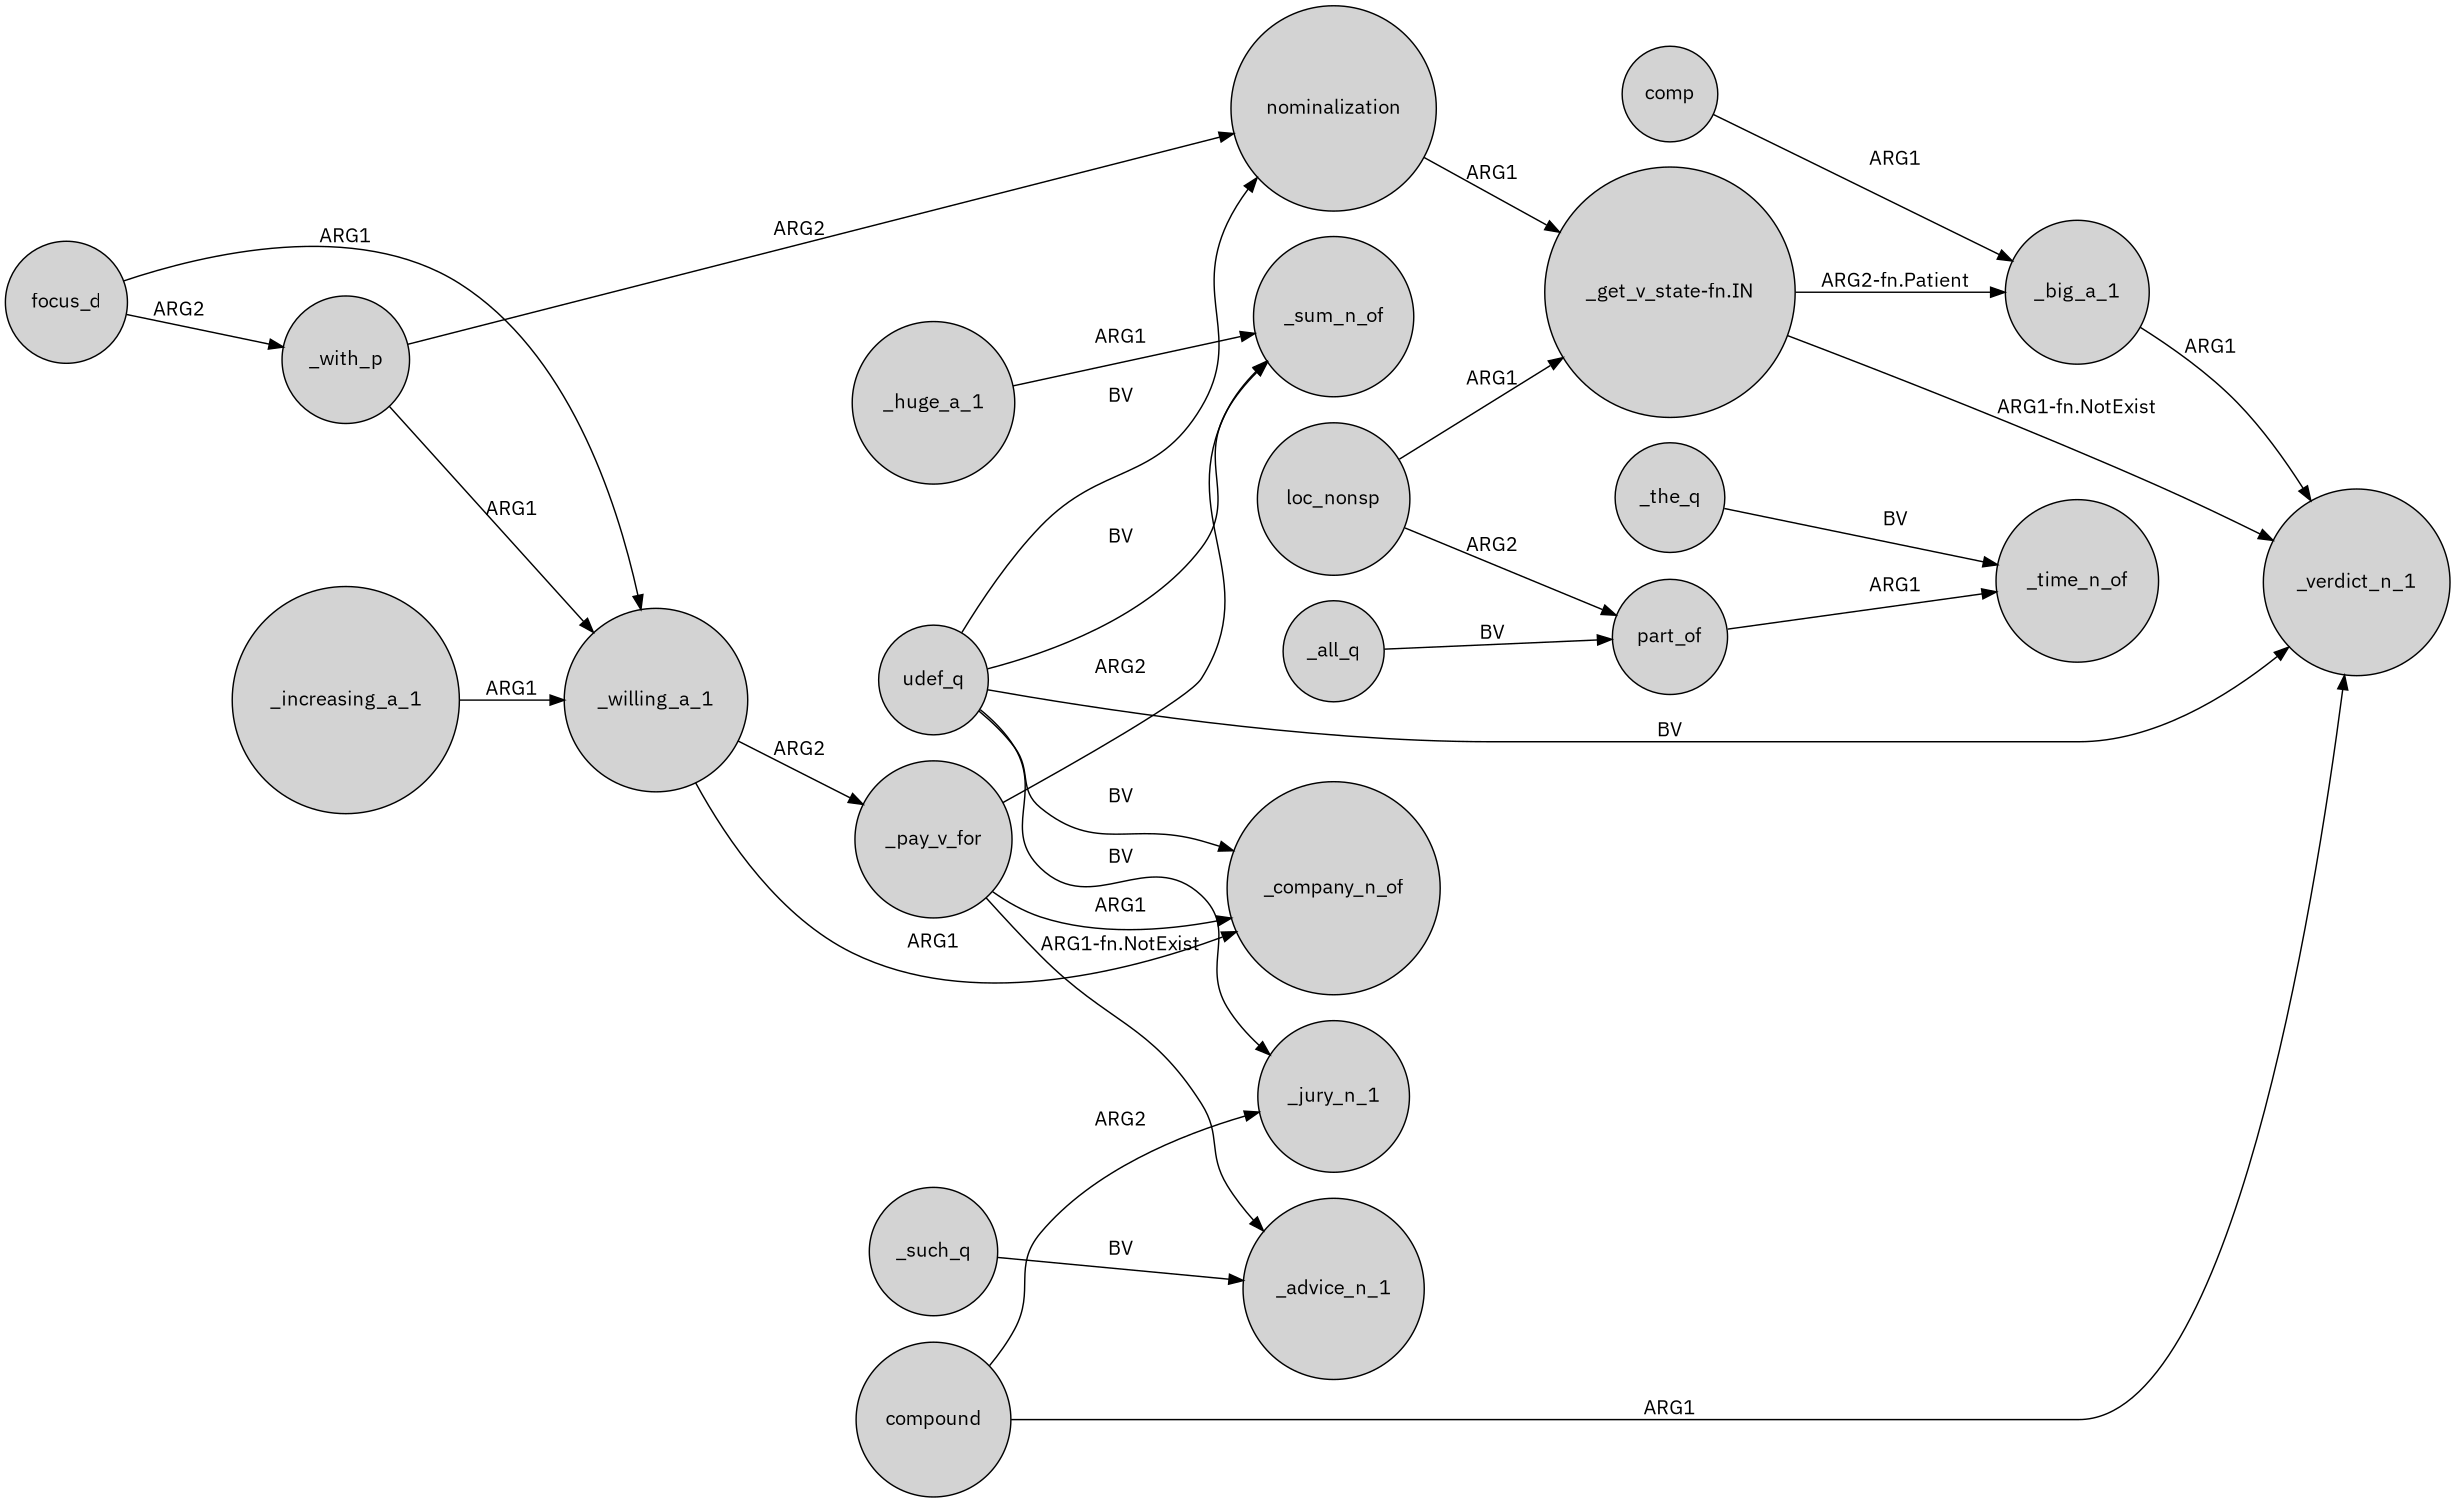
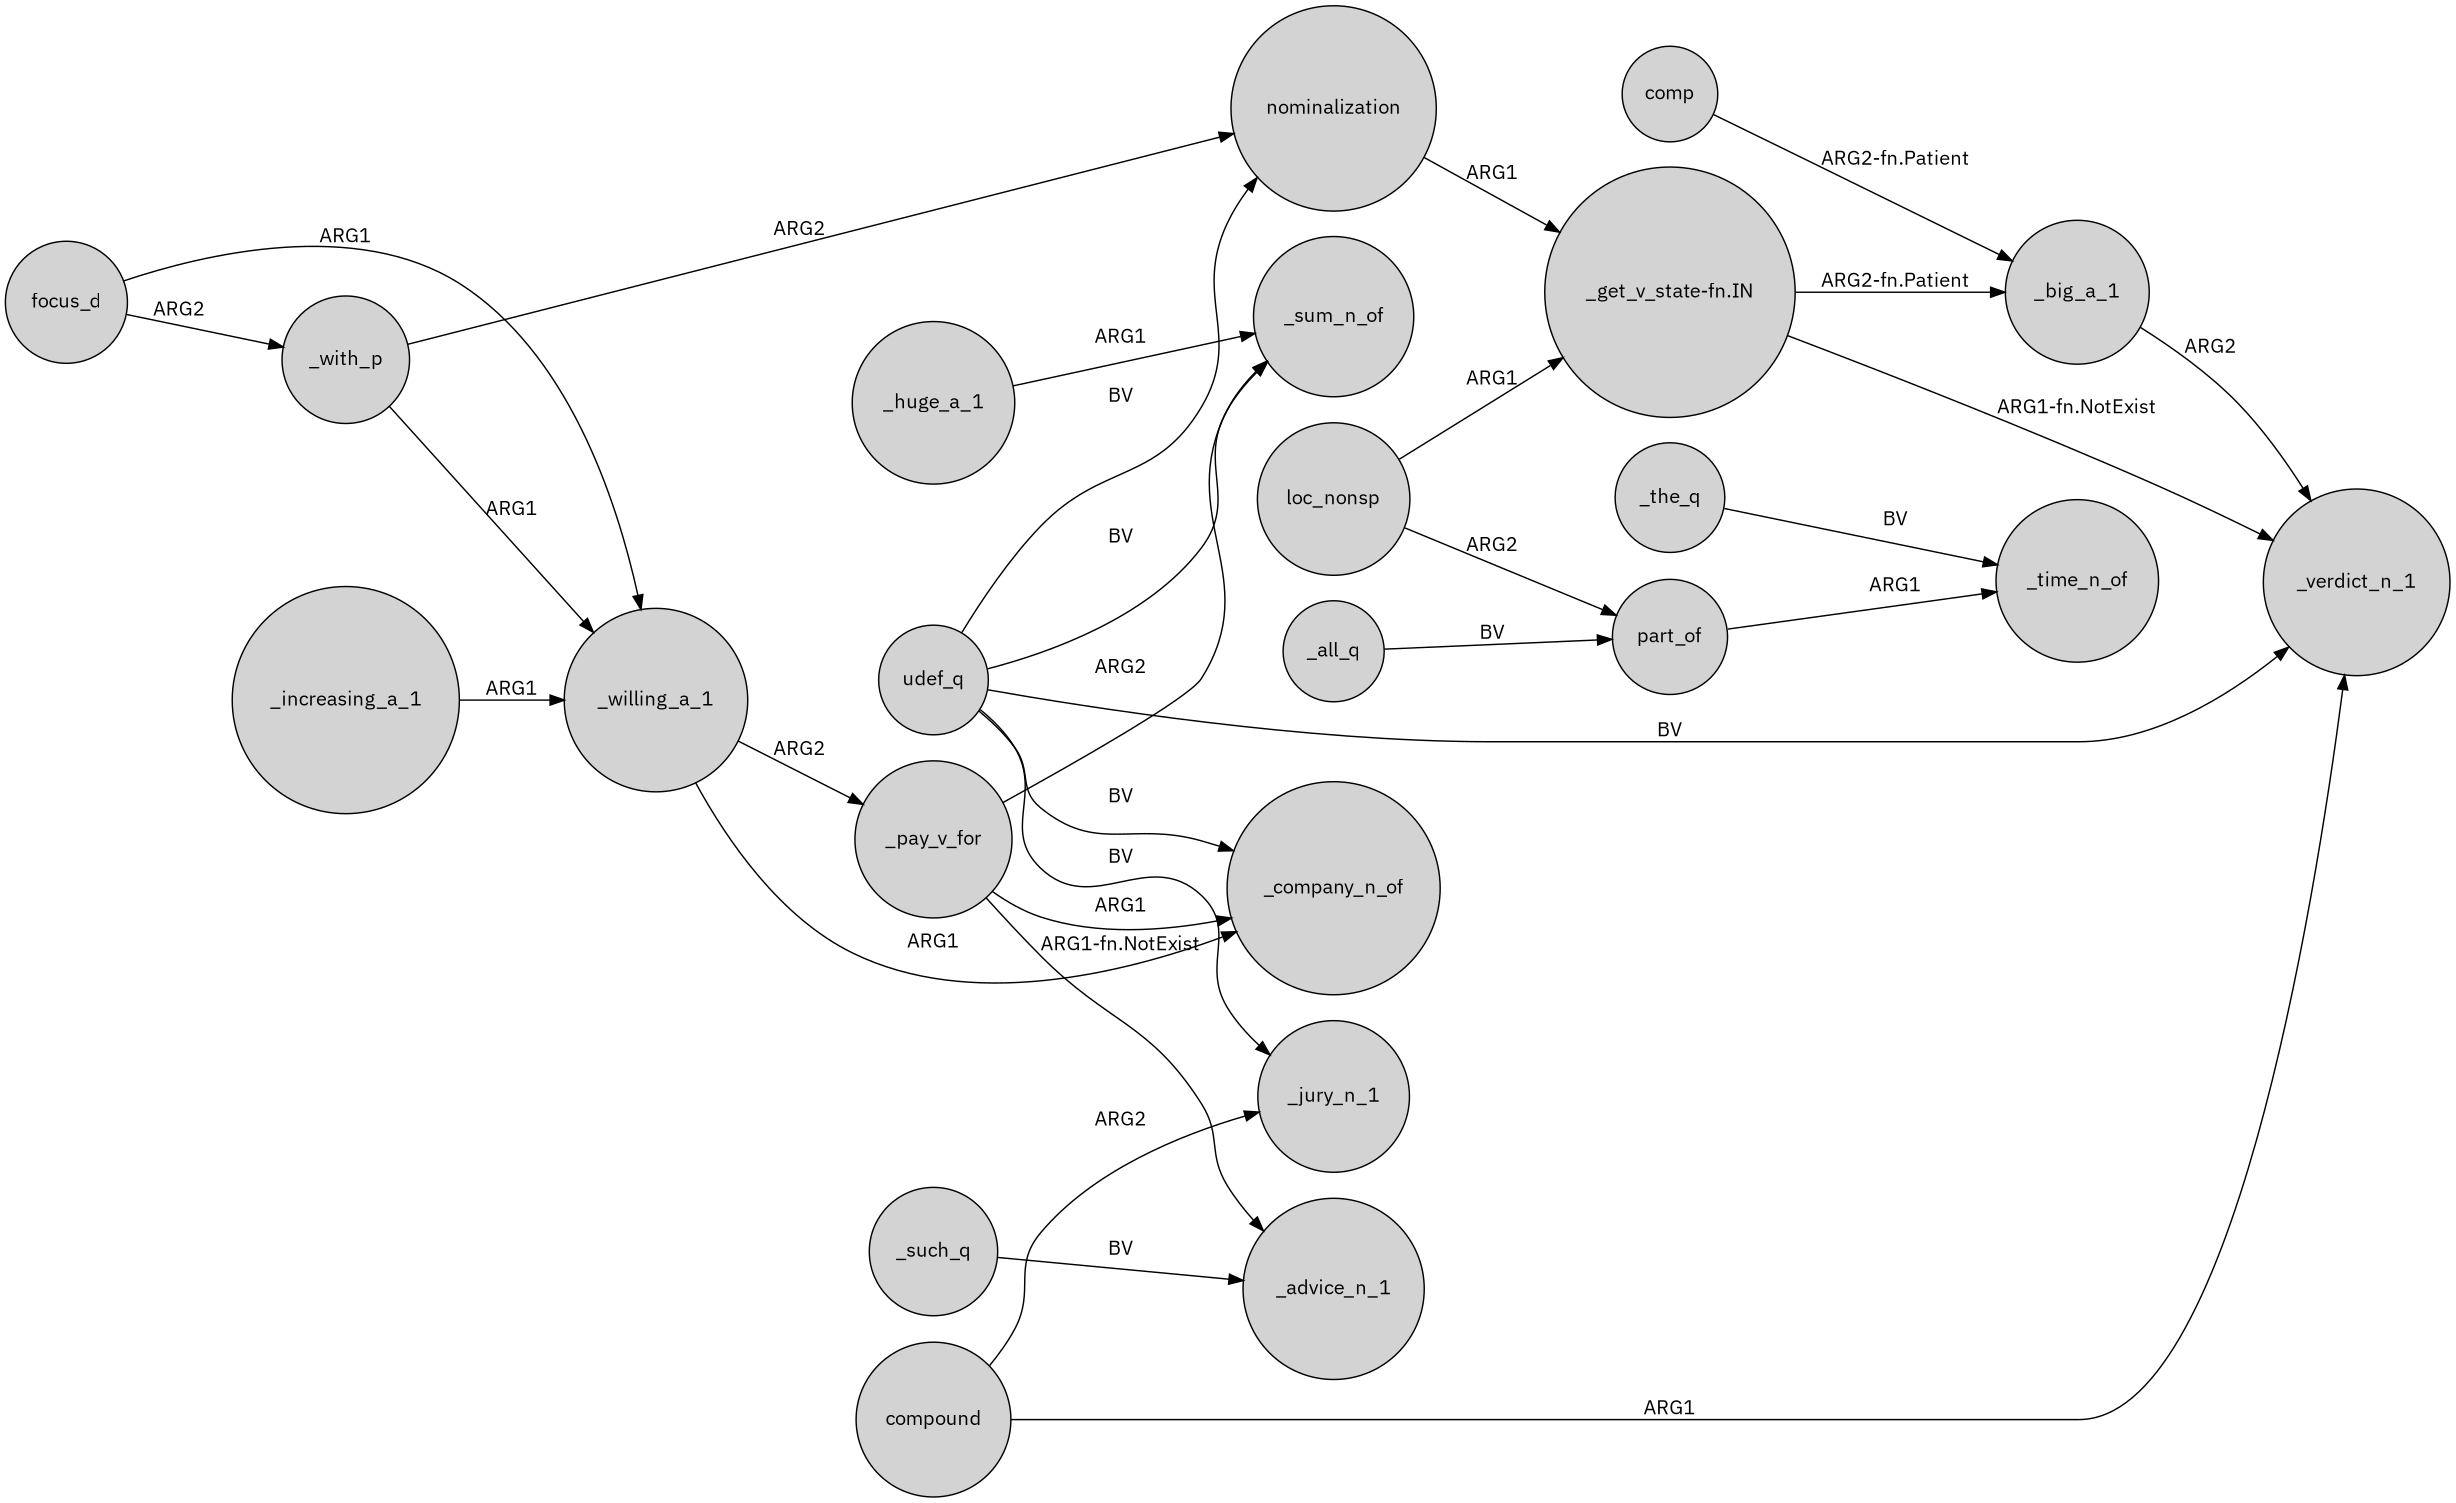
  digraph {
    fontname="IBM Plex Sans"
    rankdir=LR
    node [fontname="IBM Plex Sans" shape=circle style=filled]
    edge [fontname="IBM Plex Sans"]
    "_get_v_state-fn.IN"
    _big_a_1
    _verdict_n_1
    comp
    part_of
    _time_n_of
    _all_q
    _pay_v_for
    _sum_n_of
    _advice_n_1
    _company_n_of
    _increasing_a_1
    _willing_a_1
    _with_p
    nominalization
    udef_q
    _jury_n_1
    loc_nonsp
    focus_d
    compound
    _the_q
    _huge_a_1
    _such_q
    "_get_v_state-fn.IN" -> _big_a_1 [label="ARG2-fn.Patient"]
    "_get_v_state-fn.IN" -> _verdict_n_1 [label="ARG1-fn.NotExist"]
-   _big_a_1 -> _verdict_n_1 [label=ARG1]
-   comp -> _big_a_1 [label=ARG1]
+   _big_a_1 -> _verdict_n_1 [label=ARG2]
+   comp -> _big_a_1 [label="ARG2-fn.Patient"]
    part_of -> _time_n_of [label=ARG1]
    _all_q -> part_of [label=BV]
    _pay_v_for -> _sum_n_of [label=ARG2]
    _pay_v_for -> _advice_n_1 [label="ARG1-fn.NotExist"]
    _pay_v_for -> _company_n_of [label=ARG1]
    _increasing_a_1 -> _willing_a_1 [label=ARG1]
    _willing_a_1 -> _pay_v_for [label=ARG2]
    _willing_a_1 -> _company_n_of [label=ARG1]
    _with_p -> _willing_a_1 [label=ARG1]
    _with_p -> nominalization [label=ARG2]
    nominalization -> "_get_v_state-fn.IN" [label=ARG1]
    udef_q -> _verdict_n_1 [label=BV]
    udef_q -> _sum_n_of [label=BV]
    udef_q -> _company_n_of [label=BV]
    udef_q -> nominalization [label=BV]
    udef_q -> _jury_n_1 [label=BV]
    loc_nonsp -> "_get_v_state-fn.IN" [label=ARG1]
    loc_nonsp -> part_of [label=ARG2]
    focus_d -> _willing_a_1 [label=ARG1]
    focus_d -> _with_p [label=ARG2]
    compound -> _verdict_n_1 [label=ARG1]
    compound -> _jury_n_1 [label=ARG2]
    _the_q -> _time_n_of [label=BV]
    _huge_a_1 -> _sum_n_of [label=ARG1]
    _such_q -> _advice_n_1 [label=BV]
  }
